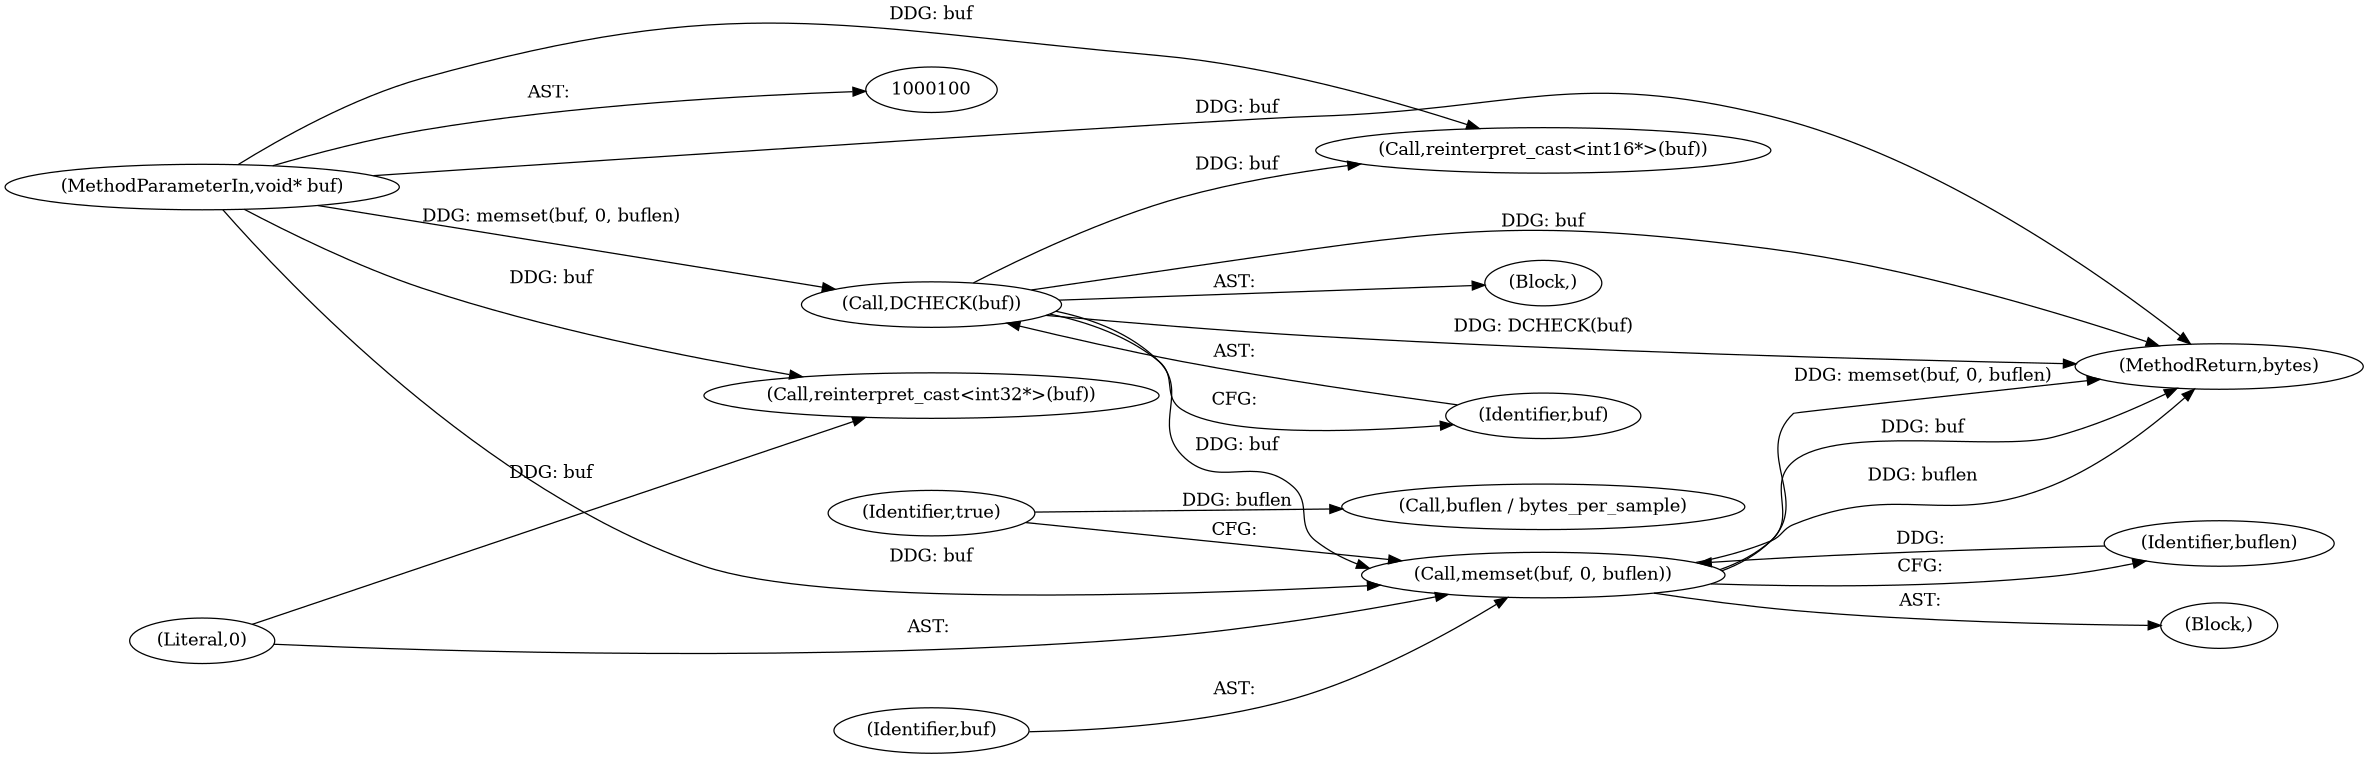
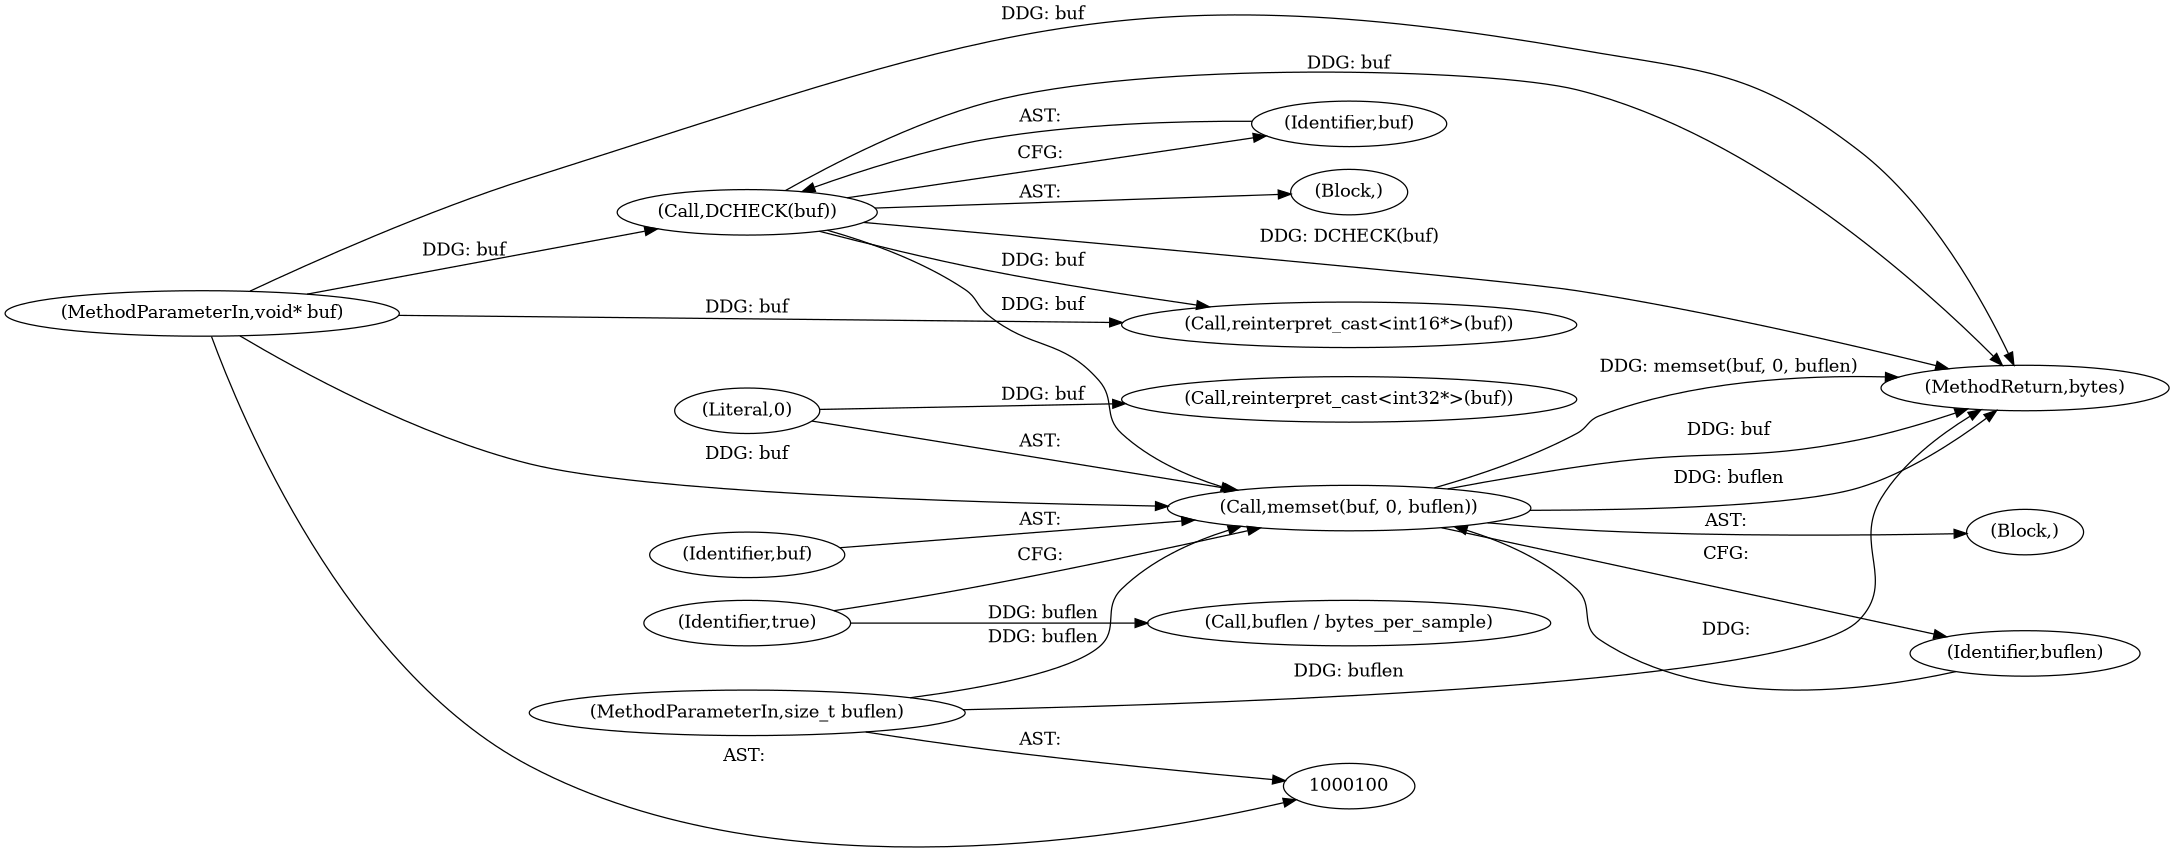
  digraph {
    fontname="DejaVu Serif"
    rankdir=LR
    node [fontname="DejaVu Serif"]
    edge [fontname="DejaVu Serif"]
    n1 [label="(Call,memset(buf, 0, buflen))"]
    n2 [label="(Block,)"]
    n3 [label="(Identifier,buflen)"]
    n4 [label="(MethodReturn,bytes)"]
    n5 [label="(Call,DCHECK(buf))"]
    n6 [label="(Identifier,buf)"]
    n7 [label="(Call,reinterpret_cast<int16*>(buf))"]
    n8 [label="(Block,)"]
    n9 [label="(Call,reinterpret_cast<int32*>(buf))"]
    n10 [label="(MethodParameterIn,void* buf)"]
    1000100
+   n12 [label="(MethodParameterIn,size_t buflen)"]
    n13 [label="(Call,buflen / bytes_per_sample)"]
    n14 [label="(Identifier,true)"]
    n15 [label="(Literal,0)"]
    n16 [label="(Identifier,buf)"]
    n1 -> n2 [label="AST: "]
    n1 -> n3 [label="CFG: "]
    n1 -> n4 [label="DDG: memset(buf, 0, buflen)"]
    n1 -> n4 [label="DDG: buf"]
    n1 -> n4 [label="DDG: buflen"]
    n3 -> n1 [label="DDG: "]
    n5 -> n1 [label="DDG: buf"]
    n5 -> n4 [label="DDG: buf"]
    n5 -> n4 [label="DDG: DCHECK(buf)"]
    n5 -> n6 [label="CFG: "]
    n5 -> n7 [label="DDG: buf"]
    n5 -> n8 [label="AST: "]
    n6 -> n5 [label="AST: "]
    n10 -> n1 [label="DDG: buf"]
    n10 -> n4 [label="DDG: buf"]
-   n10 -> n5 [label="DDG: memset(buf, 0, buflen)"]
+   n10 -> n5 [label="DDG: buf"]
    n10 -> n7 [label="DDG: buf"]
-   n10 -> n9 [label="DDG: buf"]
    n10 -> 1000100 [label="AST: "]
+   n12 -> n1 [label="DDG: buflen"]
+   n12 -> n4 [label="DDG: buflen"]
+   n12 -> 1000100 [label="AST: "]
    n14 -> n1 [label="CFG: "]
    n14 -> n13 [label="DDG: buflen"]
    n15 -> n1 [label="AST: "]
    n15 -> n9 [label="DDG: buf"]
    n16 -> n1 [label="AST: "]
  }
